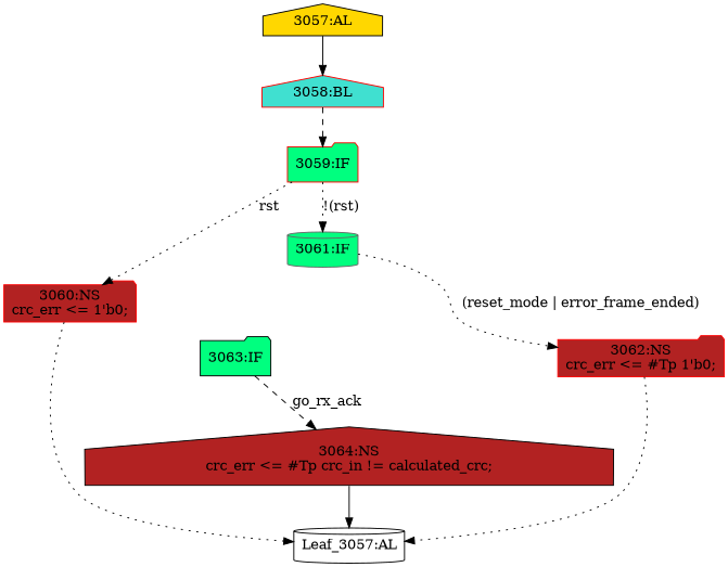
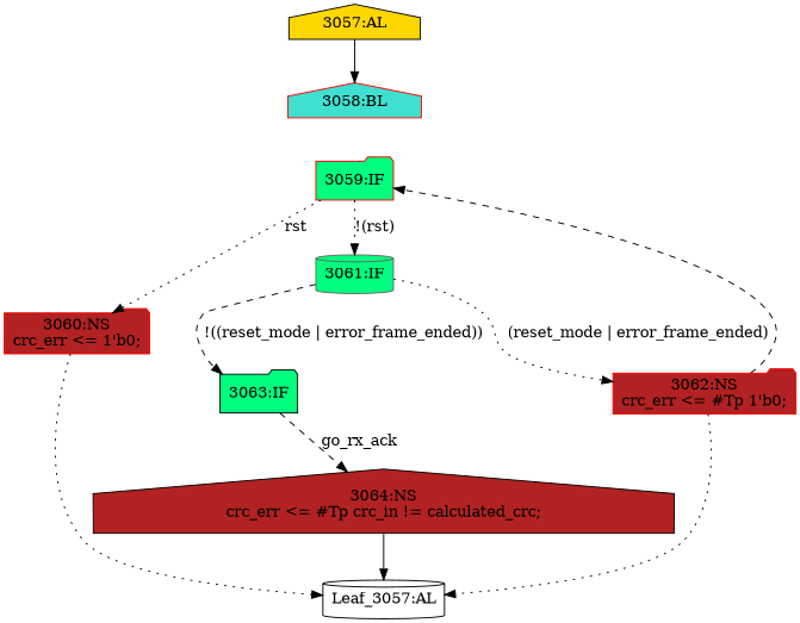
  strict digraph {
    node [color=red fillcolor=springgreen shape=folder statements="[]" style=filled typ=IfStatement]
    edge [cond="[]" lineno=None style=dotted]
    n1 [ast="<pyverilog.vparser.ast.IfStatement object at 0x7f44f693c1d0>" label="3059:IF"]
    n2 [ast="<pyverilog.vparser.ast.IfStatement object at 0x7f44f693c210>" color=gray40 label="3061:IF" shape=cylinder]
    n3 [ast="<pyverilog.vparser.ast.NonblockingSubstitution object at 0x7f44f693c810>" fillcolor=firebrick label="3060:NS\ncrc_err <= 1'b0;" statements="[<pyverilog.vparser.ast.NonblockingSubstitution object at 0x7f44f693c810>]" typ=NonblockingSubstitution]
    n4 [ast="<pyverilog.vparser.ast.IfStatement object at 0x7f44f693c250>" color=black label="3063:IF"]
    n5 [ast="<pyverilog.vparser.ast.NonblockingSubstitution object at 0x7f44f693c550>" fillcolor=firebrick label="3062:NS\ncrc_err <= #Tp 1'b0;" statements="[<pyverilog.vparser.ast.NonblockingSubstitution object at 0x7f44f693c550>]" typ=NonblockingSubstitution]
    n6 [color=black def_var="['crc_err']" label="Leaf_3057:AL" shape=cylinder fillcolor="" statements="" style="" typ=""]
    n7 [ast="<pyverilog.vparser.ast.NonblockingSubstitution object at 0x7f44f693c290>" color=black fillcolor=firebrick label="3064:NS\ncrc_err <= #Tp crc_in != calculated_crc;" shape=house statements="[<pyverilog.vparser.ast.NonblockingSubstitution object at 0x7f44f693c290>]" typ=NonblockingSubstitution]
    n8 [ast="<pyverilog.vparser.ast.Always object at 0x7f44f693ca10>" clk_sens=True color=black fillcolor=gold label="3057:AL" sens="['clk', 'rst']" shape=house typ=Always use_var="['go_rx_ack', 'reset_mode', 'error_frame_ended', 'calculated_crc', 'rst', 'crc_in']"]
    n9 [ast="<pyverilog.vparser.ast.Block object at 0x7f44f693c9d0>" fillcolor=turquoise label="3058:BL" shape=house typ=Block]
    n1 -> n2 [cond="['rst']" label="!(rst)" lineno=3059]
    n1 -> n3 [cond="['rst']" label=rst lineno=3059]
+   n2 -> n4 [cond="['reset_mode', 'error_frame_ended']" label="!((reset_mode | error_frame_ended))" lineno=3061 style=dashed]
    n2 -> n5 [cond="['reset_mode', 'error_frame_ended']" label="(reset_mode | error_frame_ended)" lineno=3061]
    n3 -> n6
    n4 -> n7 [cond="['go_rx_ack']" label=go_rx_ack lineno=3063 style=dashed]
    n5 -> n6
    n7 -> n6 [style=solid]
    n8 -> n9 [style=solid]
-   n9 -> n1 [style=dashed]
+   n5 -> n1 [style=dashed]
  }
